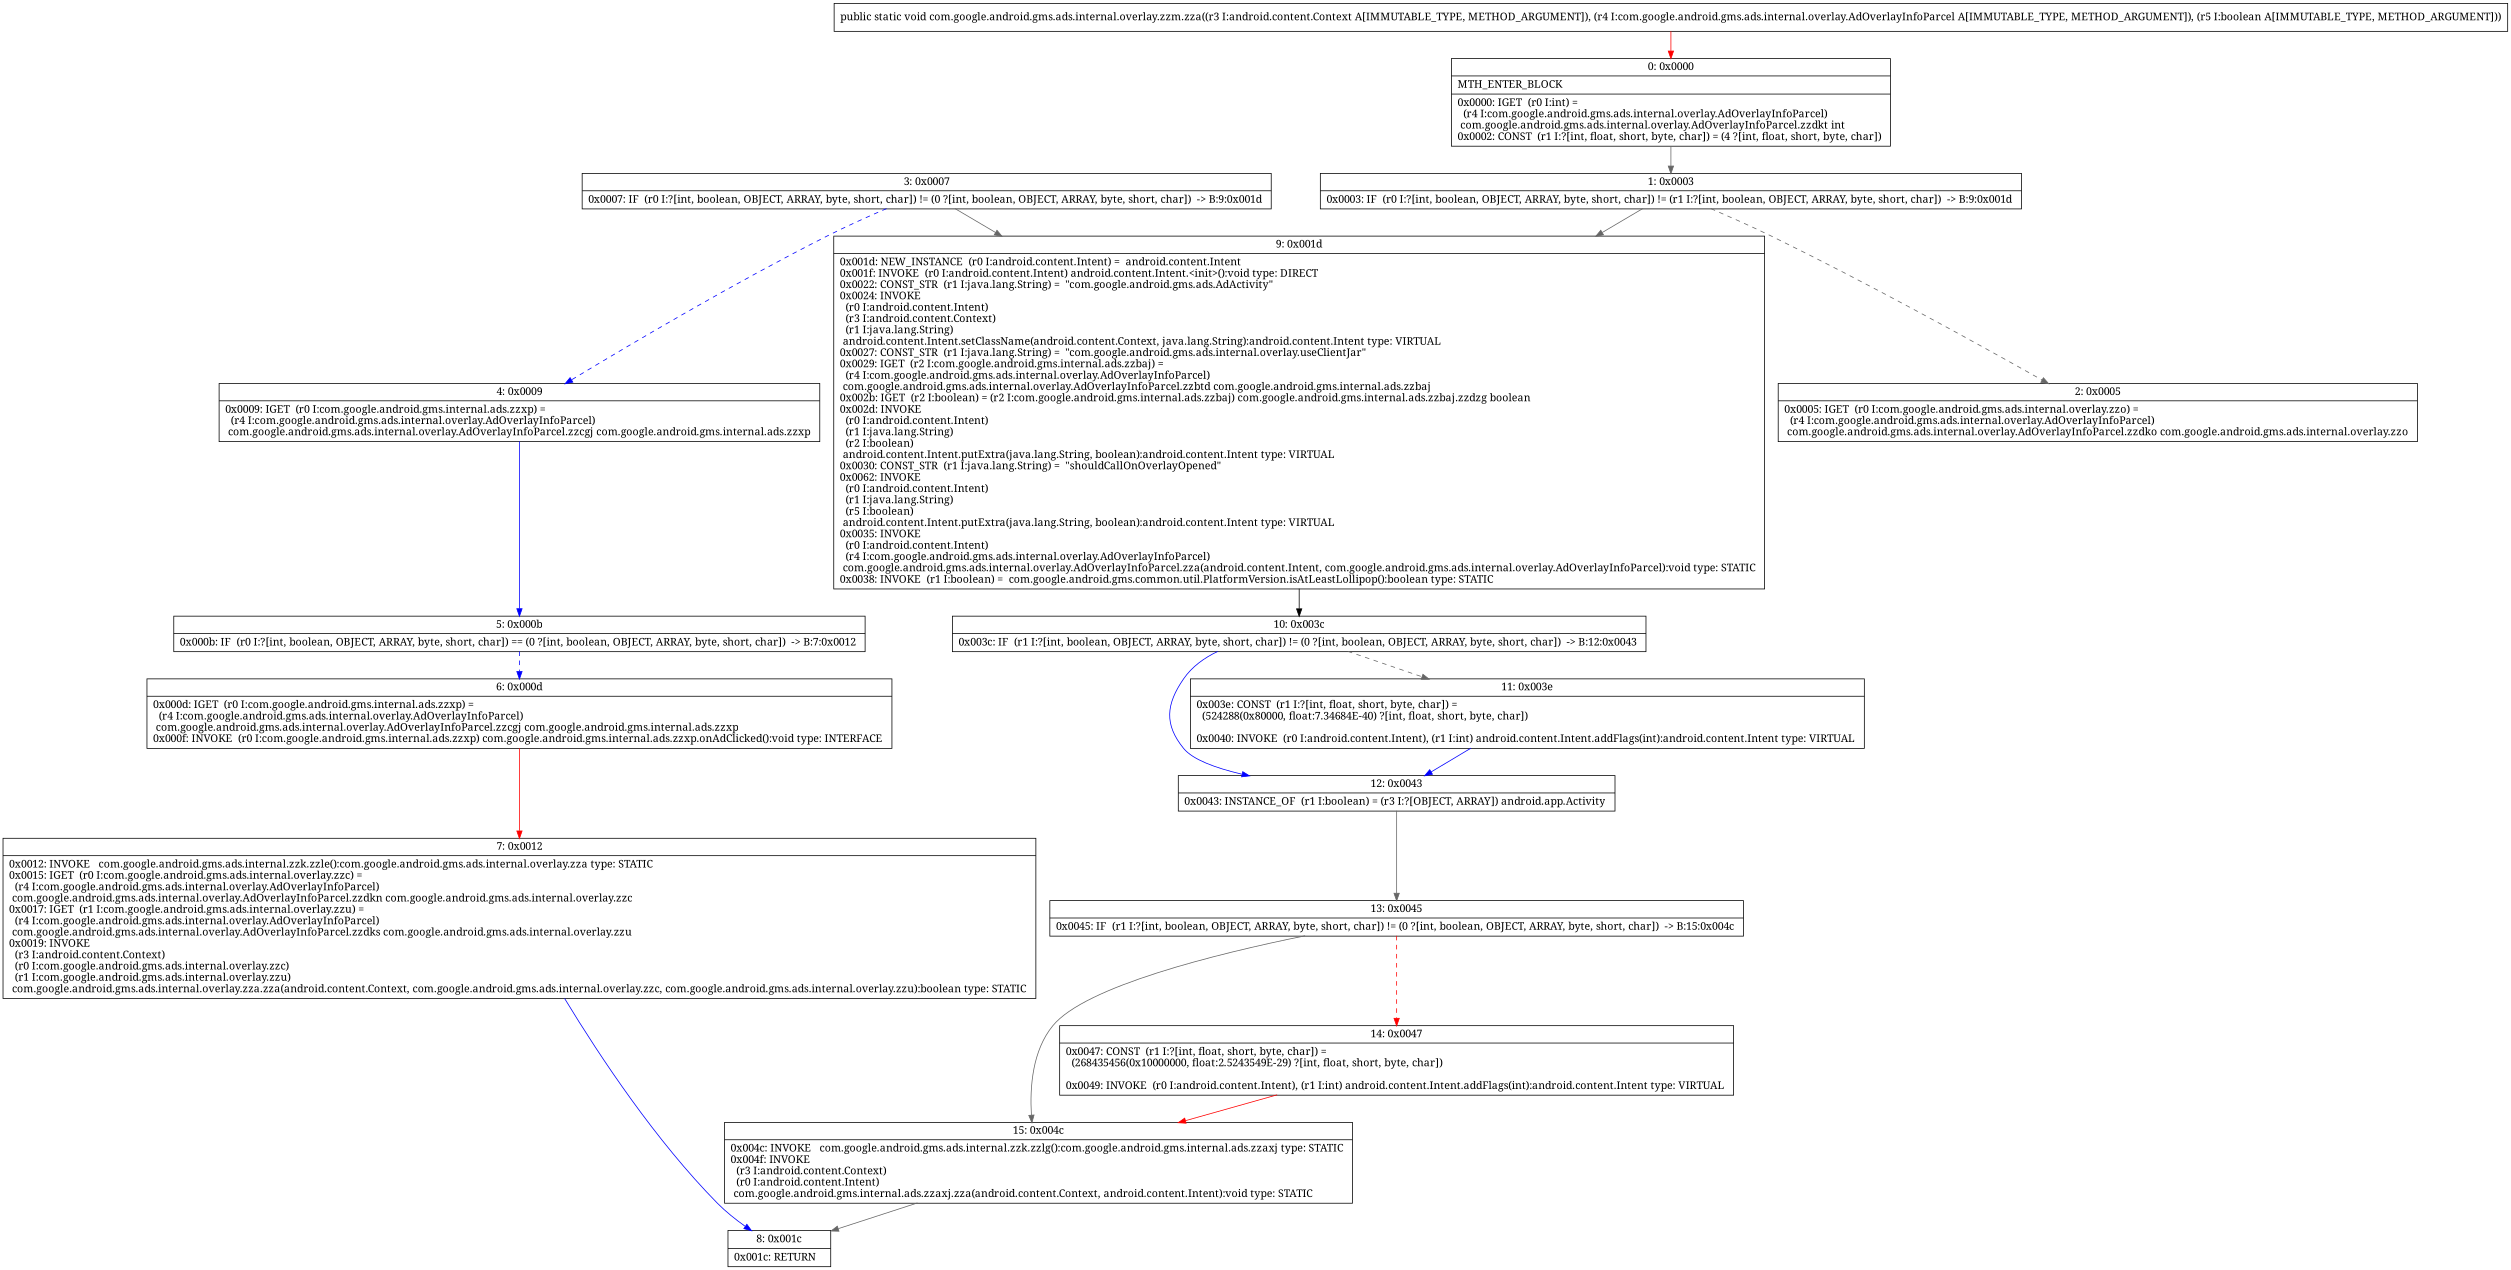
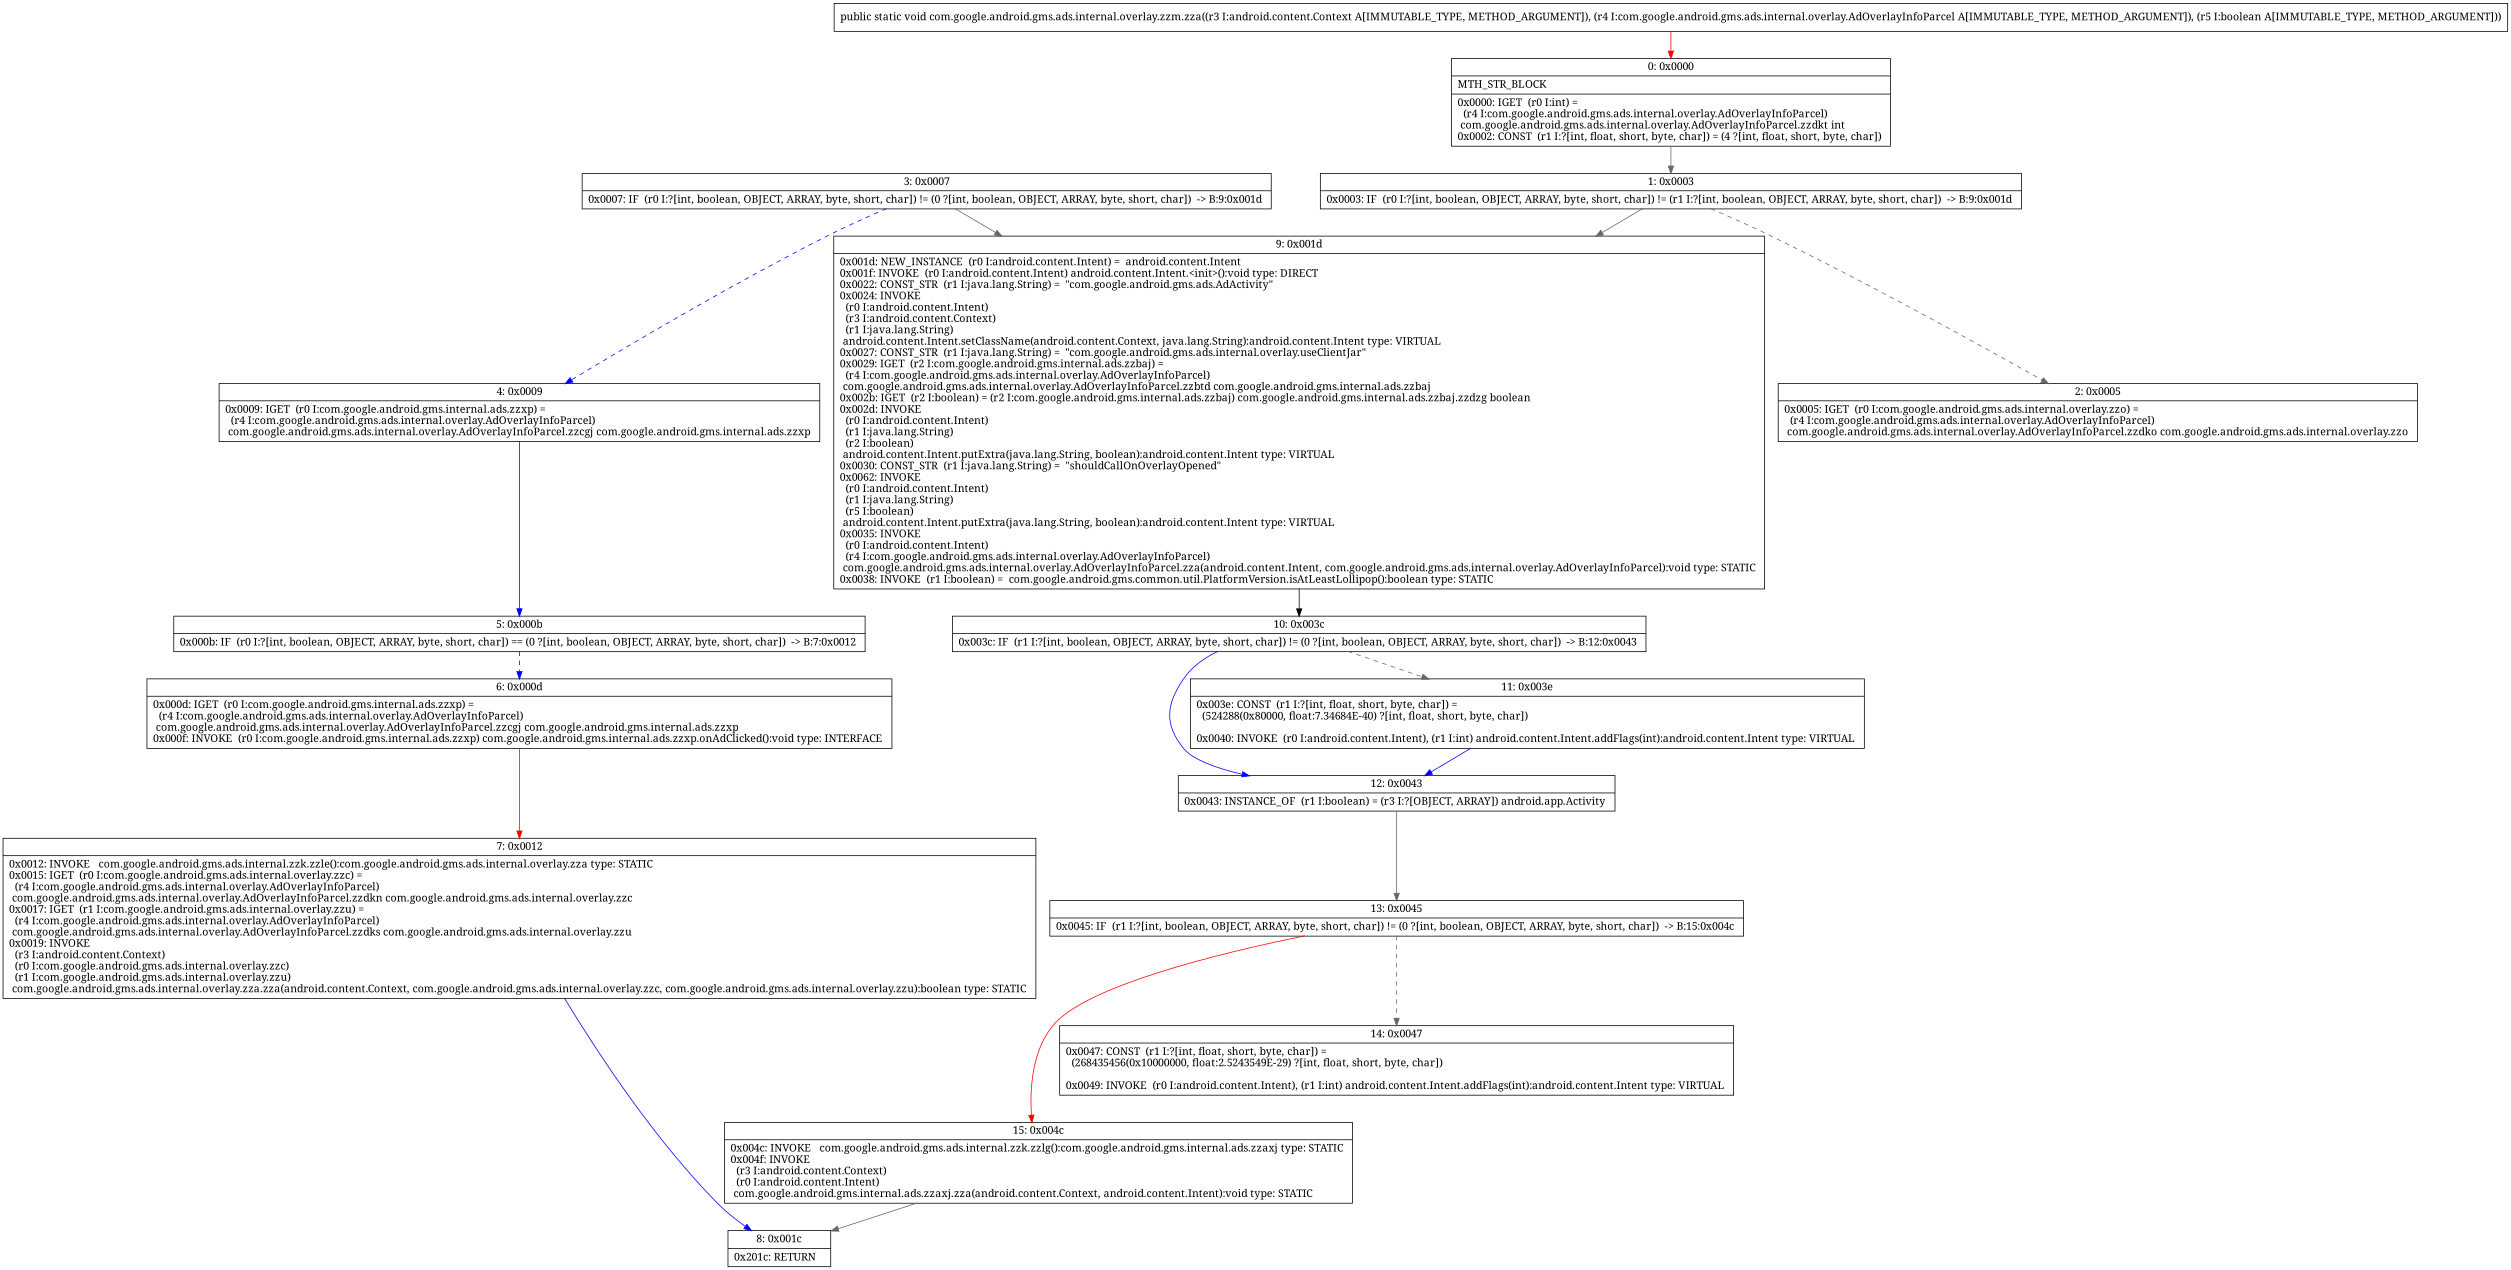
  digraph {
    fontname="Noto Serif"
    node [fontname="Noto Serif" shape=record]
    edge [color=gray40 fontname="Noto Serif"]
-   n1 [label="{0\:\ 0x0000|MTH_ENTER_BLOCK\l|0x0000: IGET  (r0 I:int) = \l  (r4 I:com.google.android.gms.ads.internal.overlay.AdOverlayInfoParcel)\l com.google.android.gms.ads.internal.overlay.AdOverlayInfoParcel.zzdkt int \l0x0002: CONST  (r1 I:?[int, float, short, byte, char]) = (4 ?[int, float, short, byte, char]) \l}"]
+   n1 [label="{0\:\ 0x0000|MTH_STR_BLOCK\l|0x0000: IGET  (r0 I:int) = \l  (r4 I:com.google.android.gms.ads.internal.overlay.AdOverlayInfoParcel)\l com.google.android.gms.ads.internal.overlay.AdOverlayInfoParcel.zzdkt int \l0x0002: CONST  (r1 I:?[int, float, short, byte, char]) = (4 ?[int, float, short, byte, char]) \l}"]
    n2 [label="{1\:\ 0x0003|0x0003: IF  (r0 I:?[int, boolean, OBJECT, ARRAY, byte, short, char]) != (r1 I:?[int, boolean, OBJECT, ARRAY, byte, short, char])  \-\> B:9:0x001d \l}"]
    n3 [label="{2\:\ 0x0005|0x0005: IGET  (r0 I:com.google.android.gms.ads.internal.overlay.zzo) = \l  (r4 I:com.google.android.gms.ads.internal.overlay.AdOverlayInfoParcel)\l com.google.android.gms.ads.internal.overlay.AdOverlayInfoParcel.zzdko com.google.android.gms.ads.internal.overlay.zzo \l}"]
    n4 [label="{9\:\ 0x001d|0x001d: NEW_INSTANCE  (r0 I:android.content.Intent) =  android.content.Intent \l0x001f: INVOKE  (r0 I:android.content.Intent) android.content.Intent.\<init\>():void type: DIRECT \l0x0022: CONST_STR  (r1 I:java.lang.String) =  \"com.google.android.gms.ads.AdActivity\" \l0x0024: INVOKE  \l  (r0 I:android.content.Intent)\l  (r3 I:android.content.Context)\l  (r1 I:java.lang.String)\l android.content.Intent.setClassName(android.content.Context, java.lang.String):android.content.Intent type: VIRTUAL \l0x0027: CONST_STR  (r1 I:java.lang.String) =  \"com.google.android.gms.ads.internal.overlay.useClientJar\" \l0x0029: IGET  (r2 I:com.google.android.gms.internal.ads.zzbaj) = \l  (r4 I:com.google.android.gms.ads.internal.overlay.AdOverlayInfoParcel)\l com.google.android.gms.ads.internal.overlay.AdOverlayInfoParcel.zzbtd com.google.android.gms.internal.ads.zzbaj \l0x002b: IGET  (r2 I:boolean) = (r2 I:com.google.android.gms.internal.ads.zzbaj) com.google.android.gms.internal.ads.zzbaj.zzdzg boolean \l0x002d: INVOKE  \l  (r0 I:android.content.Intent)\l  (r1 I:java.lang.String)\l  (r2 I:boolean)\l android.content.Intent.putExtra(java.lang.String, boolean):android.content.Intent type: VIRTUAL \l0x0030: CONST_STR  (r1 I:java.lang.String) =  \"shouldCallOnOverlayOpened\" \l0x0062: INVOKE  \l  (r0 I:android.content.Intent)\l  (r1 I:java.lang.String)\l  (r5 I:boolean)\l android.content.Intent.putExtra(java.lang.String, boolean):android.content.Intent type: VIRTUAL \l0x0035: INVOKE  \l  (r0 I:android.content.Intent)\l  (r4 I:com.google.android.gms.ads.internal.overlay.AdOverlayInfoParcel)\l com.google.android.gms.ads.internal.overlay.AdOverlayInfoParcel.zza(android.content.Intent, com.google.android.gms.ads.internal.overlay.AdOverlayInfoParcel):void type: STATIC \l0x0038: INVOKE  (r1 I:boolean) =  com.google.android.gms.common.util.PlatformVersion.isAtLeastLollipop():boolean type: STATIC \l}"]
    n5 [label="{10\:\ 0x003c|0x003c: IF  (r1 I:?[int, boolean, OBJECT, ARRAY, byte, short, char]) != (0 ?[int, boolean, OBJECT, ARRAY, byte, short, char])  \-\> B:12:0x0043 \l}"]
    n6 [label="{3\:\ 0x0007|0x0007: IF  (r0 I:?[int, boolean, OBJECT, ARRAY, byte, short, char]) != (0 ?[int, boolean, OBJECT, ARRAY, byte, short, char])  \-\> B:9:0x001d \l}"]
    n7 [label="{4\:\ 0x0009|0x0009: IGET  (r0 I:com.google.android.gms.internal.ads.zzxp) = \l  (r4 I:com.google.android.gms.ads.internal.overlay.AdOverlayInfoParcel)\l com.google.android.gms.ads.internal.overlay.AdOverlayInfoParcel.zzcgj com.google.android.gms.internal.ads.zzxp \l}"]
    n8 [label="{5\:\ 0x000b|0x000b: IF  (r0 I:?[int, boolean, OBJECT, ARRAY, byte, short, char]) == (0 ?[int, boolean, OBJECT, ARRAY, byte, short, char])  \-\> B:7:0x0012 \l}"]
    n9 [label="{6\:\ 0x000d|0x000d: IGET  (r0 I:com.google.android.gms.internal.ads.zzxp) = \l  (r4 I:com.google.android.gms.ads.internal.overlay.AdOverlayInfoParcel)\l com.google.android.gms.ads.internal.overlay.AdOverlayInfoParcel.zzcgj com.google.android.gms.internal.ads.zzxp \l0x000f: INVOKE  (r0 I:com.google.android.gms.internal.ads.zzxp) com.google.android.gms.internal.ads.zzxp.onAdClicked():void type: INTERFACE \l}"]
    n10 [label="{7\:\ 0x0012|0x0012: INVOKE   com.google.android.gms.ads.internal.zzk.zzle():com.google.android.gms.ads.internal.overlay.zza type: STATIC \l0x0015: IGET  (r0 I:com.google.android.gms.ads.internal.overlay.zzc) = \l  (r4 I:com.google.android.gms.ads.internal.overlay.AdOverlayInfoParcel)\l com.google.android.gms.ads.internal.overlay.AdOverlayInfoParcel.zzdkn com.google.android.gms.ads.internal.overlay.zzc \l0x0017: IGET  (r1 I:com.google.android.gms.ads.internal.overlay.zzu) = \l  (r4 I:com.google.android.gms.ads.internal.overlay.AdOverlayInfoParcel)\l com.google.android.gms.ads.internal.overlay.AdOverlayInfoParcel.zzdks com.google.android.gms.ads.internal.overlay.zzu \l0x0019: INVOKE  \l  (r3 I:android.content.Context)\l  (r0 I:com.google.android.gms.ads.internal.overlay.zzc)\l  (r1 I:com.google.android.gms.ads.internal.overlay.zzu)\l com.google.android.gms.ads.internal.overlay.zza.zza(android.content.Context, com.google.android.gms.ads.internal.overlay.zzc, com.google.android.gms.ads.internal.overlay.zzu):boolean type: STATIC \l}"]
-   n11 [label="{8\:\ 0x001c|0x001c: RETURN   \l}"]
+   n11 [label="{8\:\ 0x001c|0x201c: RETURN   \l}"]
    n12 [label="{11\:\ 0x003e|0x003e: CONST  (r1 I:?[int, float, short, byte, char]) = \l  (524288(0x80000, float:7.34684E\-40) ?[int, float, short, byte, char])\l \l0x0040: INVOKE  (r0 I:android.content.Intent), (r1 I:int) android.content.Intent.addFlags(int):android.content.Intent type: VIRTUAL \l}"]
    n13 [label="{12\:\ 0x0043|0x0043: INSTANCE_OF  (r1 I:boolean) = (r3 I:?[OBJECT, ARRAY]) android.app.Activity \l}"]
    n14 [label="{13\:\ 0x0045|0x0045: IF  (r1 I:?[int, boolean, OBJECT, ARRAY, byte, short, char]) != (0 ?[int, boolean, OBJECT, ARRAY, byte, short, char])  \-\> B:15:0x004c \l}"]
    n15 [label="{14\:\ 0x0047|0x0047: CONST  (r1 I:?[int, float, short, byte, char]) = \l  (268435456(0x10000000, float:2.5243549E\-29) ?[int, float, short, byte, char])\l \l0x0049: INVOKE  (r0 I:android.content.Intent), (r1 I:int) android.content.Intent.addFlags(int):android.content.Intent type: VIRTUAL \l}"]
    n16 [label="{15\:\ 0x004c|0x004c: INVOKE   com.google.android.gms.ads.internal.zzk.zzlg():com.google.android.gms.internal.ads.zzaxj type: STATIC \l0x004f: INVOKE  \l  (r3 I:android.content.Context)\l  (r0 I:android.content.Intent)\l com.google.android.gms.internal.ads.zzaxj.zza(android.content.Context, android.content.Intent):void type: STATIC \l}"]
    n17 [label="{public static void com.google.android.gms.ads.internal.overlay.zzm.zza((r3 I:android.content.Context A[IMMUTABLE_TYPE, METHOD_ARGUMENT]), (r4 I:com.google.android.gms.ads.internal.overlay.AdOverlayInfoParcel A[IMMUTABLE_TYPE, METHOD_ARGUMENT]), (r5 I:boolean A[IMMUTABLE_TYPE, METHOD_ARGUMENT])) }"]
    n1 -> n2
    n2 -> n3 [style=dashed]
    n2 -> n4
    n4 -> n5 [color=black]
    n5 -> n12 [style=dashed]
    n5 -> n13 [color=blue]
    n6 -> n4
    n6 -> n7 [color=blue style=dashed]
    n7 -> n8 [color=blue]
    n8 -> n9 [color=blue style=dashed]
    n9 -> n10 [color=red]
    n10 -> n11 [color=blue]
    n12 -> n13 [color=blue]
    n13 -> n14
-   n14 -> n15 [color=red style=dashed]
-   n14 -> n16
-   n15 -> n16 [color=red]
+   n14 -> n15 [style=dashed]
+   n14 -> n16 [color=red]
    n16 -> n11
    n17 -> n1 [color=red]
  }
